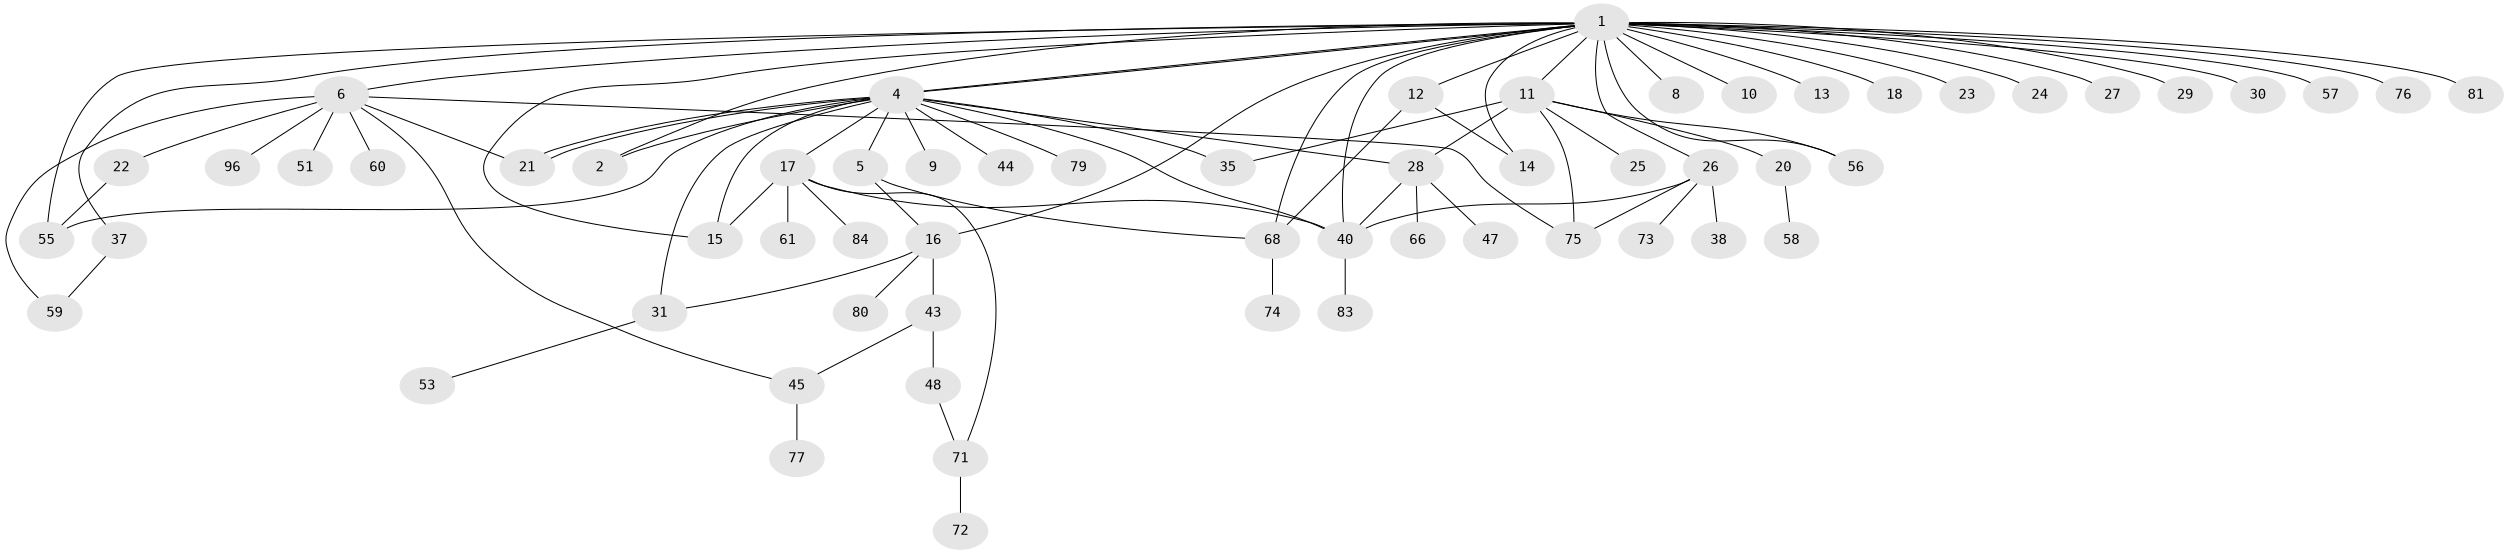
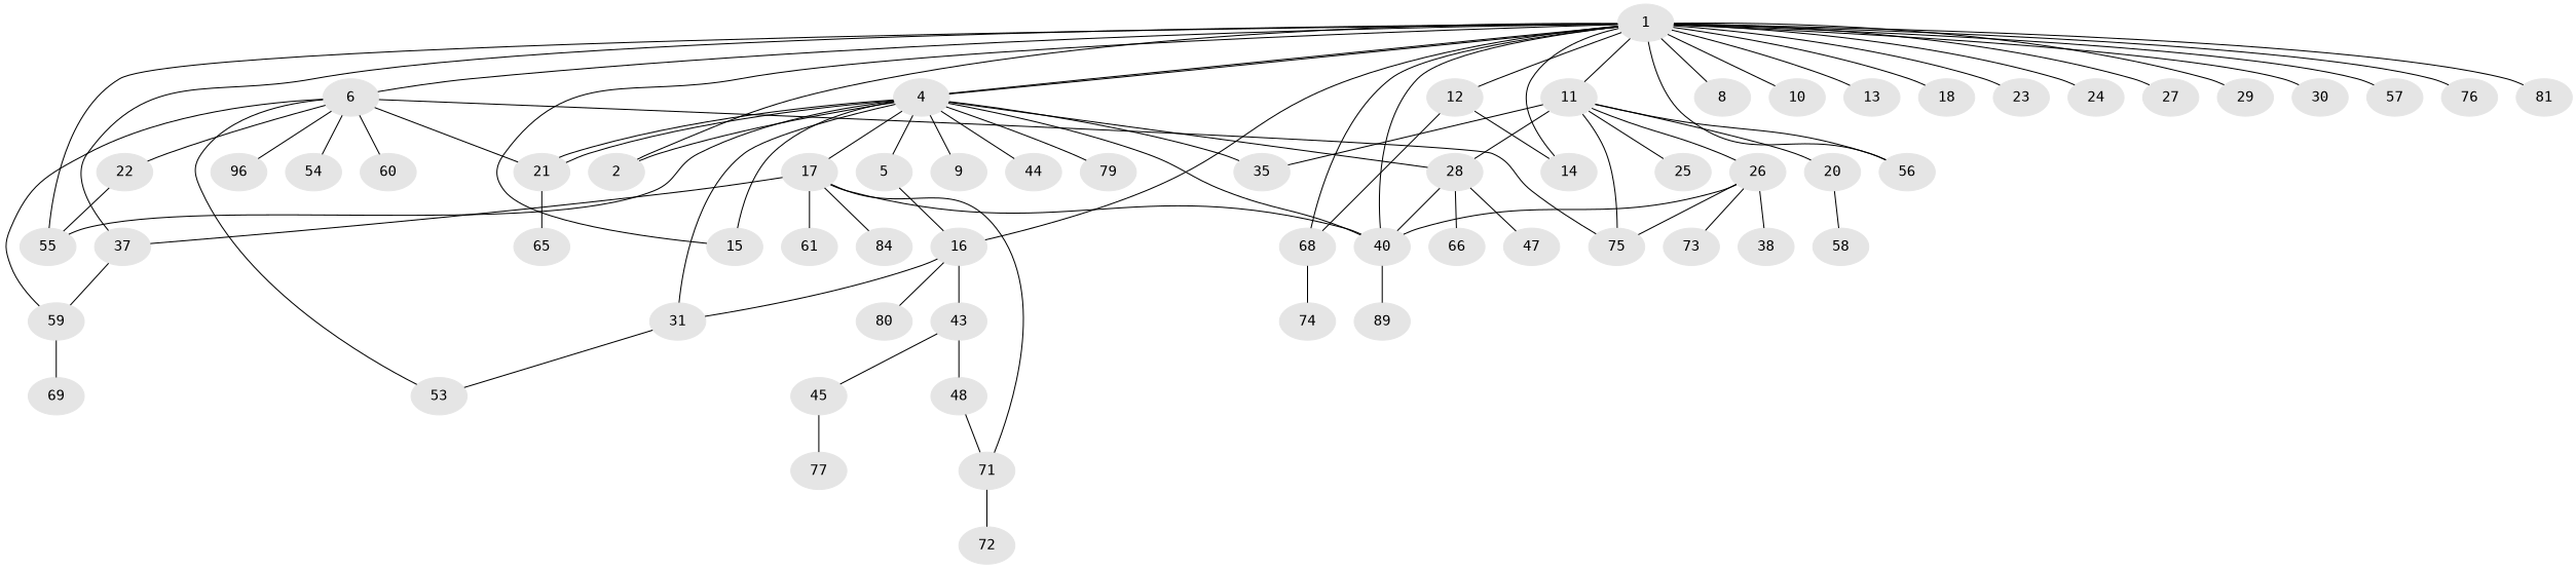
  graph {
    fontname="DejaVu Sans Mono"
    node [color=gray90 fontname="DejaVu Sans Mono" style=filled]
    edge [fontname="DejaVu Sans Mono"]
    1 [super="+3"]
    2
    4 [super="+7"]
    6 [super="+86"]
    8 [super="+67"]
    10
    11 [super="+39"]
    12 [super="+62"]
    13
    14
    15
    16 [super="+34"]
    18
    23
    24
    27
    29
    30
    37 [super="+50"]
    40 [super="+42"]
    55 [super="+70"]
    56
    57
    68
    76
    81
    5 [super="+19"]
    9
    17
    21 [super="+63"]
    28 [super="+36"]
    31 [super="+33"]
    35 [super="+49"]
    44
    79
    22
    45
    n38 [label=96]
-   51
+   51 [label=54]
    59 [super="+64"]
    60
    75 [super="+82"]
    20 [super="+41"]
    25
    26 [super="+32"]
    43 [super="+78"]
    80
-   83
+   83 [label=89]
    74
    61
    71
    84
+   65
    47 [super="+54"]
    66
    53
    77
+   69
    58
    38
    73
    48
    72 [super="+85"]
    1 -- 2
    1 -- 4
    1 -- 4
    1 -- 6
    1 -- 8
    1 -- 10
    1 -- 11
    1 -- 12
    1 -- 13
    1 -- 14
    1 -- 15
    1 -- 16
    1 -- 18
    1 -- 23 [weight=2]
    1 -- 24
    1 -- 27
    1 -- 29
    1 -- 30
    1 -- 37
    1 -- 40
    1 -- 55
    1 -- 56
    1 -- 57
    1 -- 68
    1 -- 76
    1 -- 81
    4 -- 2
    4 -- 15
    4 -- 40
    4 -- 55
    4 -- 5
    4 -- 9
    4 -- 17
    4 -- 21
    4 -- 21
    4 -- 28
    4 -- 31
    4 -- 35
    4 -- 44
    4 -- 79
    6 -- 21
    6 -- 22
-   6 -- 45
+   6 -- 53
    6 -- n38
    6 -- 51
    6 -- 59
    6 -- 60
    6 -- 75
    11 -- 56
    11 -- 28
    11 -- 35
    11 -- 75
    11 -- 20
    11 -- 25
-   1 -- 26
+   11 -- 26
    12 -- 14
    12 -- 68
    16 -- 31
    16 -- 43
    16 -- 80
    37 -- 59
    40 -- 83
    68 -- 74
    5 -- 16 [weight=2]
-   5 -- 68
-   17 -- 15
+   17 -- 37
    17 -- 40
    17 -- 61
    17 -- 71
    17 -- 84
+   21 -- 65
    28 -- 40
    28 -- 47
    28 -- 66
    31 -- 53
    22 -- 55
    45 -- 77
+   59 -- 69
    20 -- 58
    26 -- 40
    26 -- 75
    26 -- 38
    26 -- 73
    43 -- 45
    43 -- 48
    71 -- 72
    48 -- 71
  }
